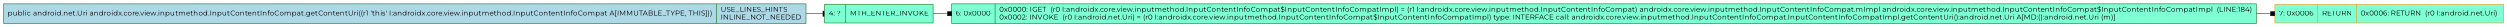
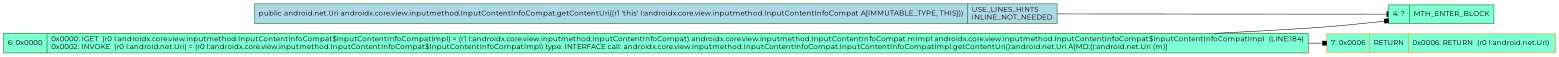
  digraph {
    fontname=Montserrat
    rankdir=LR
    node [color=darkgreen fillcolor=aquamarine fontname=Montserrat shape=record style=filled]
    edge [arrowhead=box fontname=Montserrat]
-   n1 [label="{4\:\ ?|MTH_ENTER_INVOKE\l}"]
+   n1 [label="{4\:\ ?|MTH_ENTER_BLOCK\l}"]
    n2 [label="{6\:\ 0x0000|0x0000: IGET  (r0 I:androidx.core.view.inputmethod.InputContentInfoCompat$InputContentInfoCompatImpl) = (r1 I:androidx.core.view.inputmethod.InputContentInfoCompat) androidx.core.view.inputmethod.InputContentInfoCompat.mImpl androidx.core.view.inputmethod.InputContentInfoCompat$InputContentInfoCompatImpl  (LINE:184)\l0x0002: INVOKE  (r0 I:android.net.Uri) = (r0 I:androidx.core.view.inputmethod.InputContentInfoCompat$InputContentInfoCompatImpl) type: INTERFACE call: androidx.core.view.inputmethod.InputContentInfoCompat.InputContentInfoCompatImpl.getContentUri():android.net.Uri A[MD:():android.net.Uri (m)]\l}"]
    n3 [color=darkorange label="{7\:\ 0x0006|RETURN\l|0x0006: RETURN  (r0 I:android.net.Uri) \l}"]
    n4 [fillcolor=lightblue label="{public android.net.Uri androidx.core.view.inputmethod.InputContentInfoCompat.getContentUri((r1 'this' I:androidx.core.view.inputmethod.InputContentInfoCompat A[IMMUTABLE_TYPE, THIS]))  | USE_LINES_HINTS\lINLINE_NOT_NEEDED\l}"]
-   n1 -> n2
+   n2 -> n1
    n2 -> n3
    n4 -> n1 [arrowhead=tee]
  }
